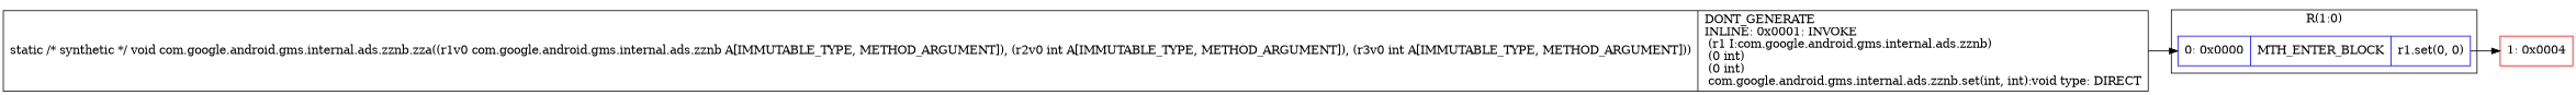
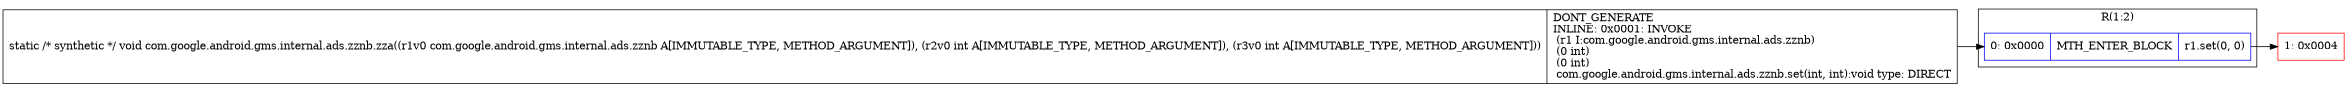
  digraph {
    rankdir=LR
    node [shape=record]
    n1 [color=blue label="{0\:\ 0x0000|MTH_ENTER_BLOCK\l|r1.set(0, 0)\l}"]
    n2 [color=red label="{1\:\ 0x0004}"]
    n3 [label="{static \/* synthetic *\/ void com.google.android.gms.internal.ads.zznb.zza((r1v0 com.google.android.gms.internal.ads.zznb A[IMMUTABLE_TYPE, METHOD_ARGUMENT]), (r2v0 int A[IMMUTABLE_TYPE, METHOD_ARGUMENT]), (r3v0 int A[IMMUTABLE_TYPE, METHOD_ARGUMENT]))  | DONT_GENERATE\lINLINE: 0x0001: INVOKE  \l  (r1 I:com.google.android.gms.internal.ads.zznb)\l  (0 int)\l  (0 int)\l com.google.android.gms.internal.ads.zznb.set(int, int):void type: DIRECT\l}"]
    subgraph cluster_1 {
-     label="R(1:0)"
+     label="R(1:2)"
      n1
    }
    n1 -> n2
    n3 -> n1
  }
